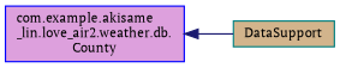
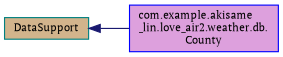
  digraph {
    rankdir=LR
    fontname="PT Serif"
    node [fontname="PT Serif" fontsize=10 shape=record style=filled]
    n1 [color=blue fillcolor=plum fontcolor=black height=0.2 label="com.example.akisame\l_lin.love_air2.weather.db.\lCounty" width=0.4]
    n2 [color=teal fillcolor=tan height=0.2 label=DataSupport width=0.4]
-   n1 -> n2 [color=midnightblue dir=back fontname="PT Serif" fontsize=10 labelfontname=Helvetica labelfontsize=10 style=solid]
+   n2 -> n1 [color=midnightblue dir=back fontname="PT Serif" fontsize=10 labelfontname=Helvetica labelfontsize=10 style=solid]
  }
